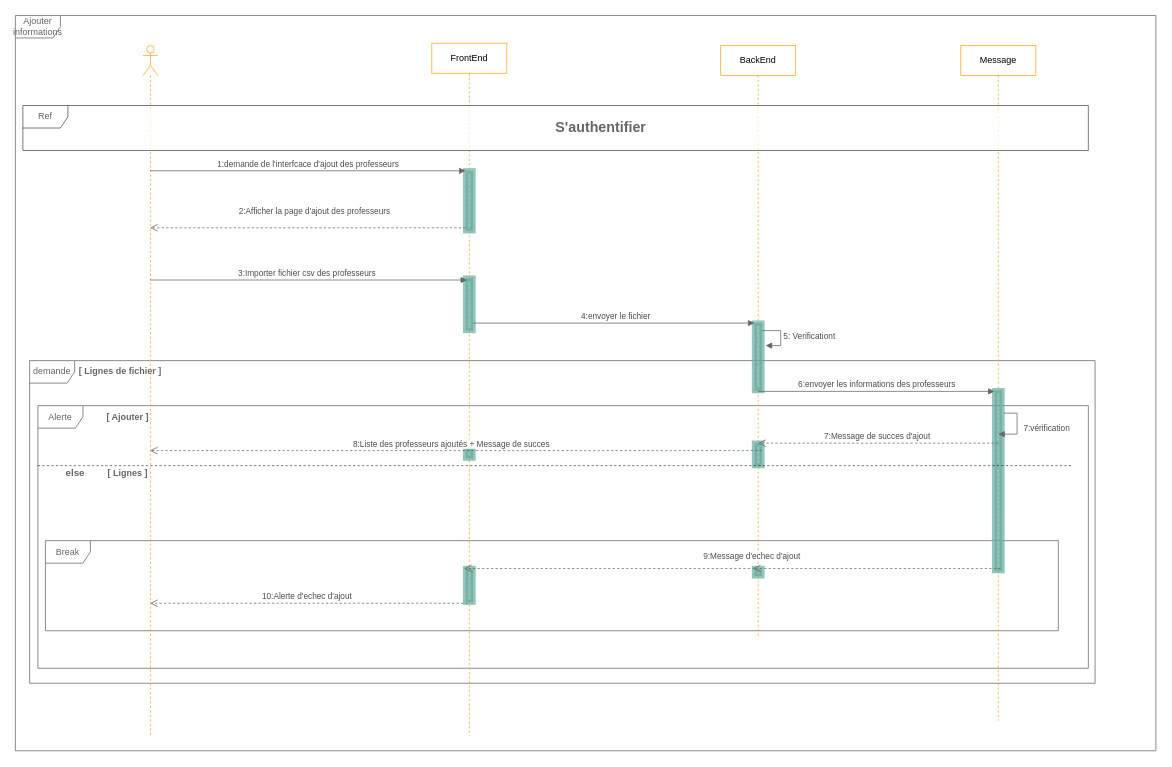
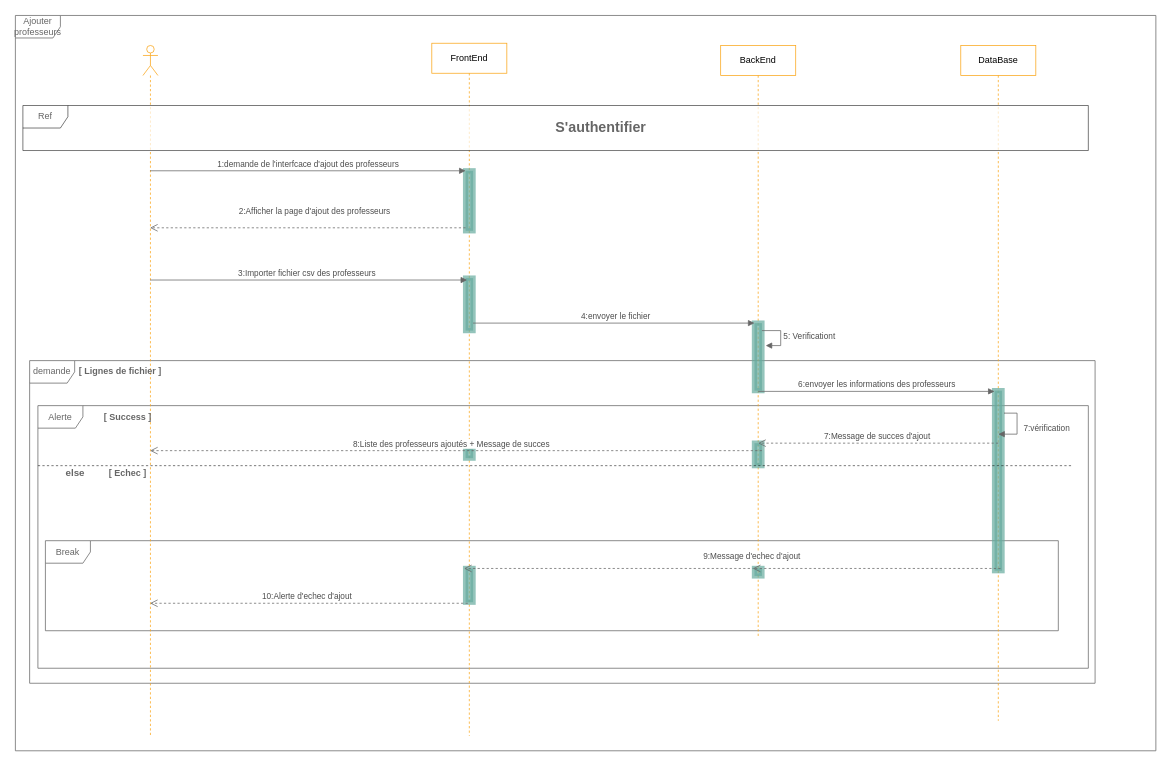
  <mxCell id="0" />
  <mxCell id="1" parent="0" />
- <mxCell id="2" value="Ajouter informations" style="shape=umlFrame;whiteSpace=wrap;html=1;fillColor=#ffffff;align=center;gradientColor=none;strokeColor=#666666;fontColor=#666666;" parent="1" vertex="1"><mxGeometry width="1520" height="980" as="geometry" x="20" y="20" /></mxCell>
+ <mxCell id="2" value="Ajouter professeurs" style="shape=umlFrame;whiteSpace=wrap;html=1;fillColor=#ffffff;align=center;gradientColor=none;strokeColor=#666666;fontColor=#666666;" parent="1" vertex="1"><mxGeometry width="1520" height="980" as="geometry" x="20" y="20" /></mxCell>
  <mxCell id="3" value="demande" style="shape=umlFrame;whiteSpace=wrap;html=1;fillColor=none;swimlaneFillColor=none;fontColor=#666666;strokeColor=#666666;" parent="1" vertex="1"><mxGeometry x="39" y="480" width="1420" height="430" as="geometry" /></mxCell>
  <mxCell id="4" value="Alerte" style="shape=umlFrame;whiteSpace=wrap;html=1;fillColor=none;swimlaneFillColor=none;fontColor=#666666;strokeColor=#666666;" parent="1" vertex="1"><mxGeometry x="50" y="540" width="1400" height="350" as="geometry" /></mxCell>
  <mxCell id="5" value="Break" style="shape=umlFrame;whiteSpace=wrap;html=1;fillColor=none;swimlaneFillColor=none;fontColor=#666666;strokeColor=#666666;" parent="1" vertex="1"><mxGeometry x="60" y="720" width="1350" height="120" as="geometry" /></mxCell>
  <mxCell id="6" value="" style="shape=umlLifeline;participant=umlActor;perimeter=lifelinePerimeter;whiteSpace=wrap;html=1;container=1;collapsible=0;recursiveResize=0;verticalAlign=top;spacingTop=36;labelBackgroundColor=#ffffff;outlineConnect=0;size=40;strokeColor=#FAA61A;" parent="1" vertex="1"><mxGeometry x="190" y="60" width="20" height="920" as="geometry" /></mxCell>
  <mxCell id="7" value="FrontEnd" style="shape=umlLifeline;perimeter=lifelinePerimeter;whiteSpace=wrap;html=1;container=1;collapsible=0;recursiveResize=0;outlineConnect=0;strokeColor=#FAA61A;" parent="1" vertex="1"><mxGeometry x="575" y="57" width="100" height="923" as="geometry" /></mxCell>
  <mxCell id="8" value="" style="html=1;points=[];perimeter=orthogonalPerimeter;strokeWidth=7;fillColor=#67AB9F;strokeColor=#67AB9F;opacity=70;" parent="7" vertex="1"><mxGeometry x="45" y="170" width="10" height="80" as="geometry" /></mxCell>
  <mxCell id="9" value="" style="html=1;points=[];perimeter=orthogonalPerimeter;strokeColor=#67AB9F;strokeWidth=7;fillColor=#67AB9F;gradientColor=none;opacity=70;" parent="7" vertex="1"><mxGeometry x="45" y="700" width="10" height="45" as="geometry" /></mxCell>
  <mxCell id="10" value="" style="html=1;points=[];perimeter=orthogonalPerimeter;strokeColor=#67AB9F;strokeWidth=7;fillColor=#67AB9F;gradientColor=none;opacity=70;" parent="7" vertex="1"><mxGeometry x="45" y="540" width="10" height="13" as="geometry" /></mxCell>
  <mxCell id="11" value="BackEnd" style="shape=umlLifeline;perimeter=lifelinePerimeter;whiteSpace=wrap;html=1;container=1;collapsible=0;recursiveResize=0;outlineConnect=0;strokeColor=#FAA61A;" parent="1" vertex="1"><mxGeometry x="960" y="60" width="100" height="790" as="geometry" /></mxCell>
  <mxCell id="12" value="" style="html=1;points=[];perimeter=orthogonalPerimeter;strokeColor=#67AB9F;strokeWidth=7;fillColor=#67AB9F;gradientColor=none;opacity=70;" parent="11" vertex="1"><mxGeometry x="45" y="530" width="10" height="30" as="geometry" /></mxCell>
- <mxCell id="13" value="Message" style="shape=umlLifeline;perimeter=lifelinePerimeter;whiteSpace=wrap;html=1;container=1;collapsible=0;recursiveResize=0;outlineConnect=0;strokeColor=#FAA61A;" parent="1" vertex="1"><mxGeometry x="1280" y="60" width="100" height="900" as="geometry" /></mxCell>
+ <mxCell id="13" value="DataBase" style="shape=umlLifeline;perimeter=lifelinePerimeter;whiteSpace=wrap;html=1;container=1;collapsible=0;recursiveResize=0;outlineConnect=0;strokeColor=#FAA61A;" parent="1" vertex="1"><mxGeometry x="1280" y="60" width="100" height="900" as="geometry" /></mxCell>
  <mxCell id="14" value="" style="html=1;points=[];perimeter=orthogonalPerimeter;strokeColor=#67AB9F;strokeWidth=7;fillColor=#67AB9F;gradientColor=none;opacity=70;" parent="13" vertex="1"><mxGeometry x="45" y="460" width="10" height="240" as="geometry" /></mxCell>
  <mxCell id="15" value="7:vérification" style="edgeStyle=orthogonalEdgeStyle;html=1;align=left;spacingLeft=2;endArrow=block;rounded=0;labelBackgroundColor=none;strokeColor=#666666;startSize=7;fontColor=#4D4D4D;" parent="13" edge="1"><mxGeometry x="0.07" y="5" relative="1" as="geometry"><mxPoint x="59" y="490" as="sourcePoint" /><Array as="points"><mxPoint x="58" y="490" /><mxPoint x="75" y="490" /><mxPoint x="75" y="518" /></Array><mxPoint x="50" y="518" as="targetPoint" /><mxPoint as="offset" /></mxGeometry></mxCell>
  <mxCell id="16" value="Ref" style="shape=umlFrame;whiteSpace=wrap;html=1;fillColor=#ffffff;swimlaneFillColor=#ffffff;opacity=70;fontColor=#666666;" parent="1" vertex="1"><mxGeometry x="30" y="140" width="1420" height="60" as="geometry" /></mxCell>
  <mxCell id="17" value="&lt;b&gt;&lt;font style=&quot;font-size: 19px&quot; color=&quot;#666666&quot;&gt;S'authentifier&lt;/font&gt;&lt;/b&gt;" style="text;html=1;resizable=0;autosize=1;align=center;verticalAlign=middle;points=[];fillColor=none;strokeColor=none;rounded=0;" parent="1" vertex="1"><mxGeometry x="730" y="160" width="140" height="20" as="geometry" /></mxCell>
  <mxCell id="18" value="2:Afficher la page d'ajout des professeurs&amp;nbsp;" style="html=1;verticalAlign=bottom;endArrow=open;dashed=1;endSize=8;exitX=0;exitY=0.95;horizontal=1;strokeColor=#666666;startSize=7;fontColor=#4D4D4D;" parent="1" source="8" target="6" edge="1"><mxGeometry x="-0.049" y="-13" relative="1" as="geometry"><mxPoint x="405" y="306" as="targetPoint" /><mxPoint as="offset" /></mxGeometry></mxCell>
  <mxCell id="19" value="1:demande de l'interfcace d'ajout des professeurs" style="html=1;verticalAlign=bottom;endArrow=block;entryX=0;entryY=0;strokeColor=#666666;startSize=7;fontColor=#4D4D4D;" parent="1" source="6" target="8" edge="1"><mxGeometry relative="1" as="geometry"><mxPoint x="405" y="230" as="sourcePoint" /></mxGeometry></mxCell>
  <mxCell id="20" value="" style="html=1;points=[];perimeter=orthogonalPerimeter;strokeColor=#67AB9F;strokeWidth=7;fillColor=#67AB9F;gradientColor=none;opacity=70;" parent="1" vertex="1"><mxGeometry x="620" y="370" width="10" height="70" as="geometry" /></mxCell>
  <mxCell id="21" value="3:Importer fichier csv des professeurs&amp;nbsp;" style="html=1;verticalAlign=bottom;startArrow=none;endArrow=block;startSize=7;startFill=0;entryX=0.2;entryY=0.037;entryDx=0;entryDy=0;entryPerimeter=0;strokeColor=#666666;fontColor=#4D4D4D;" parent="1" source="6" target="20" edge="1"><mxGeometry relative="1" as="geometry"><mxPoint x="200" y="420" as="sourcePoint" /><mxPoint x="-1" as="offset" /></mxGeometry></mxCell>
  <mxCell id="22" value="" style="html=1;points=[];perimeter=orthogonalPerimeter;strokeColor=#67AB9F;strokeWidth=7;fillColor=#67AB9F;gradientColor=none;opacity=70;" parent="1" vertex="1"><mxGeometry x="1005" y="430" width="10" height="90" as="geometry" /></mxCell>
  <mxCell id="23" value="4:envoyer le fichier" style="html=1;verticalAlign=bottom;startArrow=none;endArrow=block;startSize=7;startFill=0;strokeColor=#666666;fontColor=#4D4D4D;" parent="1" source="20" target="22" edge="1"><mxGeometry x="0.011" relative="1" as="geometry"><mxPoint x="945" y="480" as="sourcePoint" /><mxPoint as="offset" /></mxGeometry></mxCell>
  <mxCell id="24" value="5: Verificationt" style="edgeStyle=orthogonalEdgeStyle;html=1;align=left;spacingLeft=2;endArrow=block;rounded=0;entryX=1;entryY=0;strokeColor=#666666;startSize=7;fontColor=#4D4D4D;" parent="1" edge="1"><mxGeometry relative="1" as="geometry"><mxPoint x="1015" y="440" as="sourcePoint" /><Array as="points"><mxPoint x="1040" y="440" /></Array><mxPoint x="1020" y="460" as="targetPoint" /></mxGeometry></mxCell>
  <mxCell id="25" value="6:envoyer les informations des professeurs" style="html=1;verticalAlign=bottom;endArrow=block;strokeColor=#666666;startSize=7;fontColor=#4D4D4D;" parent="1" target="14" edge="1"><mxGeometry x="-0.0" width="80" relative="1" as="geometry"><mxPoint x="1010" y="521" as="sourcePoint" /><mxPoint x="1130" y="520" as="targetPoint" /><mxPoint as="offset" /></mxGeometry></mxCell>
- <mxCell id="26" value="[ Ajouter ]" style="text;align=center;fontStyle=1;verticalAlign=middle;spacingLeft=3;spacingRight=3;strokeColor=none;rotatable=0;points=[[0,0.5],[1,0.5]];portConstraint=eastwest;fillColor=none;gradientColor=none;opacity=70;fontColor=#666666;" parent="1" vertex="1"><mxGeometry x="130" y="542" width="80" height="26" as="geometry" /></mxCell>
+ <mxCell id="26" value="[ Success ]" style="text;align=center;fontStyle=1;verticalAlign=middle;spacingLeft=3;spacingRight=3;strokeColor=none;rotatable=0;points=[[0,0.5],[1,0.5]];portConstraint=eastwest;fillColor=none;gradientColor=none;opacity=70;fontColor=#666666;" parent="1" vertex="1"><mxGeometry x="130" y="542" width="80" height="26" as="geometry" /></mxCell>
  <mxCell id="27" value="7:Message de succes d'ajout&amp;nbsp;" style="html=1;verticalAlign=bottom;endArrow=open;dashed=1;endSize=8;fontColor=#4D4D4D;strokeColor=#666666;startSize=7;" parent="1" edge="1"><mxGeometry relative="1" as="geometry"><mxPoint x="1330" y="590" as="sourcePoint" /><mxPoint x="1010" y="590" as="targetPoint" /></mxGeometry></mxCell>
  <mxCell id="28" value="" style="line;strokeWidth=1;fillColor=none;align=left;verticalAlign=middle;spacingTop=-1;spacingLeft=3;spacingRight=3;rotatable=0;labelPosition=right;points=[];portConstraint=eastwest;fontColor=#000000;opacity=70;dashed=1;" parent="1" vertex="1"><mxGeometry x="50" y="616" width="1380" height="8" as="geometry" /></mxCell>
- <mxCell id="29" value="[ Lignes ]" style="text;align=center;fontStyle=1;verticalAlign=middle;spacingLeft=3;spacingRight=3;strokeColor=none;rotatable=0;points=[[0,0.5],[1,0.5]];portConstraint=eastwest;fillColor=none;gradientColor=none;opacity=70;fontColor=#666666;" parent="1" vertex="1"><mxGeometry x="130" y="616" width="80" height="26" as="geometry" /></mxCell>
+ <mxCell id="29" value="[ Echec ]" style="text;align=center;fontStyle=1;verticalAlign=middle;spacingLeft=3;spacingRight=3;strokeColor=none;rotatable=0;points=[[0,0.5],[1,0.5]];portConstraint=eastwest;fillColor=none;gradientColor=none;opacity=70;fontColor=#666666;" parent="1" vertex="1"><mxGeometry x="130" y="616" width="80" height="26" as="geometry" /></mxCell>
  <mxCell id="30" value="else" style="text;align=center;fontStyle=1;verticalAlign=middle;spacingLeft=3;spacingRight=3;strokeColor=none;rotatable=0;points=[[0,0.5],[1,0.5]];portConstraint=eastwest;fillColor=none;gradientColor=none;opacity=70;fontColor=#666666;fontSize=13;" parent="1" vertex="1"><mxGeometry x="60" y="616" width="80" height="26" as="geometry" /></mxCell>
  <mxCell id="31" value="" style="html=1;verticalAlign=bottom;endArrow=open;dashed=1;endSize=8;fontColor=#4D4D4D;entryX=-0.2;entryY=0;entryDx=0;entryDy=0;entryPerimeter=0;strokeColor=#666666;startSize=7;" parent="1" edge="1" target="9" source="35"><mxGeometry x="-0.147" y="43" relative="1" as="geometry"><mxPoint x="1333" y="757" as="sourcePoint" /><mxPoint x="1005" y="670" as="targetPoint" /><mxPoint as="offset" /></mxGeometry></mxCell>
  <mxCell id="32" value="10:Alerte d'echec d'ajout&amp;nbsp;" style="html=1;verticalAlign=bottom;endArrow=open;dashed=1;endSize=8;fontColor=#4D4D4D;exitX=0.3;exitY=1.031;exitDx=0;exitDy=0;exitPerimeter=0;strokeColor=#666666;startSize=7;" parent="1" target="6" edge="1" source="9"><mxGeometry x="0.006" relative="1" as="geometry"><mxPoint x="630" y="730" as="sourcePoint" /><mxPoint x="239.324" y="730" as="targetPoint" /><mxPoint as="offset" /></mxGeometry></mxCell>
  <mxCell id="33" value="[ Lignes de fichier ]" style="text;align=center;fontStyle=1;verticalAlign=middle;spacingLeft=3;spacingRight=3;strokeColor=none;rotatable=0;points=[[0,0.5],[1,0.5]];portConstraint=eastwest;fillColor=none;gradientColor=none;opacity=70;fontColor=#666666;" parent="1" vertex="1"><mxGeometry x="120" y="480" width="80" height="26" as="geometry" /></mxCell>
  <mxCell id="34" value="8:Liste des professeurs ajoutés + Message de succes&amp;nbsp; &amp;nbsp;&amp;nbsp;" style="html=1;verticalAlign=bottom;endArrow=open;dashed=1;endSize=8;fontColor=#4D4D4D;strokeColor=#666666;startSize=7;" edge="1" parent="1"><mxGeometry relative="1" as="geometry"><mxPoint x="1015" y="600" as="sourcePoint" /><mxPoint x="199.5" y="600" as="targetPoint" /></mxGeometry></mxCell>
  <mxCell id="35" value="" style="html=1;points=[];perimeter=orthogonalPerimeter;strokeColor=#67AB9F;strokeWidth=7;fillColor=#67AB9F;gradientColor=none;opacity=70;" parent="1" vertex="1"><mxGeometry x="1005" y="757" width="10" height="10" as="geometry" /></mxCell>
  <mxCell id="36" value="9:Message d'echec d'ajout&amp;nbsp;" style="html=1;verticalAlign=bottom;endArrow=open;dashed=1;endSize=8;fontColor=#4D4D4D;entryX=-0.2;entryY=0;entryDx=0;entryDy=0;entryPerimeter=0;strokeColor=#666666;startSize=7;" edge="1" parent="1" target="35"><mxGeometry x="1" y="-7" relative="1" as="geometry"><mxPoint x="1333" y="757" as="sourcePoint" /><mxPoint x="618" y="757" as="targetPoint" /><mxPoint as="offset" /></mxGeometry></mxCell>
